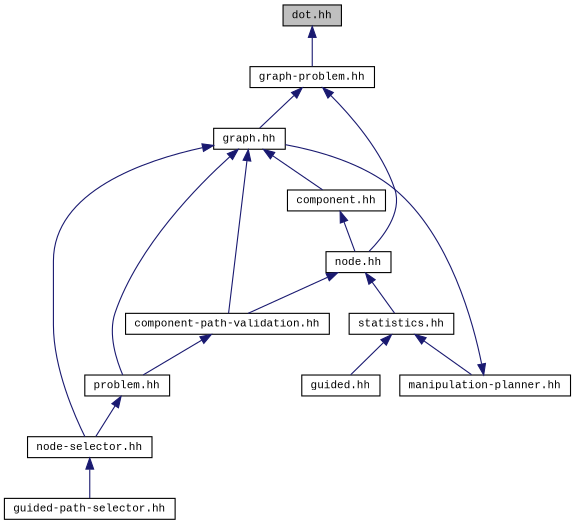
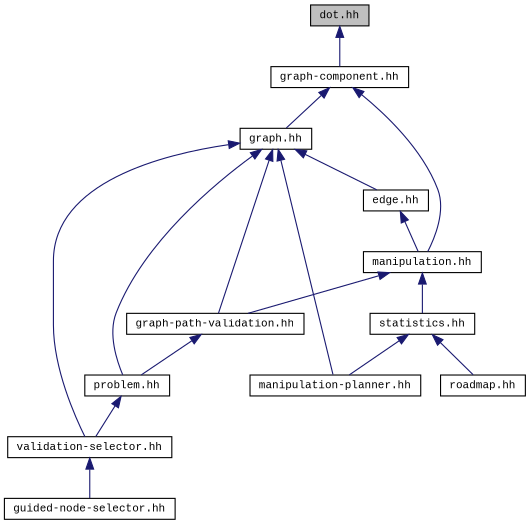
  digraph {
    fontname="Liberation Mono"
    node [color=black fillcolor=white fontname="Liberation Mono" fontsize=10 shape=record style=filled]
    edge [color=midnightblue dir=back fontname="Liberation Mono" fontsize=10 labelfontname=Helvetica labelfontsize=10 style=solid]
    n1 [fillcolor=grey75 fontcolor=black height=0.2 label="dot.hh" width=0.4]
-   n2 [height=0.2 label="graph-problem.hh" width=0.4]
+   n2 [height=0.2 label="graph-component.hh" width=0.4]
    n3 [height=0.2 label="graph.hh" width=0.4]
-   n4 [height=0.2 label="node.hh" width=0.4]
-   n5 [height=0.2 label="component.hh" width=0.4]
-   n6 [height=0.2 label="node-selector.hh" width=0.4]
+   n4 [height=0.2 label="manipulation.hh" width=0.4]
+   n5 [height=0.2 label="edge.hh" width=0.4]
+   n6 [height=0.2 label="validation-selector.hh" width=0.4]
    n7 [height=0.2 label="manipulation-planner.hh" width=0.4]
-   n8 [height=0.2 label="component-path-validation.hh" width=0.4]
+   n8 [height=0.2 label="graph-path-validation.hh" width=0.4]
    n9 [height=0.2 label="problem.hh" width=0.4]
    n10 [height=0.2 label="statistics.hh" width=0.4]
-   n11 [height=0.2 label="guided-path-selector.hh" width=0.4]
-   n12 [height=0.2 label="guided.hh" width=0.4]
+   n11 [height=0.2 label="guided-node-selector.hh" width=0.4]
+   n12 [height=0.2 label="roadmap.hh" width=0.4]
    n1 -> n2
    n2 -> n3
    n2 -> n4
    n3 -> n5
    n3 -> n6
-   n7 -> n3
+   n3 -> n7
    n3 -> n8
    n3 -> n9
    n4 -> n8
    n4 -> n10
    n5 -> n4
    n6 -> n11
    n8 -> n9
    n9 -> n6
    n10 -> n7
    n10 -> n12
  }
